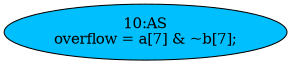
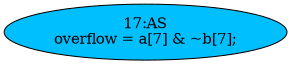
  strict digraph {
-   n1 [ast="<pyverilog.vparser.ast.Assign object at 0x7ff8b36cb610>" def_var="['overflow']" fillcolor=deepskyblue label="10:AS\noverflow = a[7] & ~b[7];" statements="[]" style=filled typ=Assign use_var="['a', 'b']"]
+   n1 [ast="<pyverilog.vparser.ast.Assign object at 0x7ff8b36cb610>" def_var="['overflow']" fillcolor=deepskyblue label="17:AS\noverflow = a[7] & ~b[7];" statements="[]" style=filled typ=Assign use_var="['a', 'b']"]
  }
